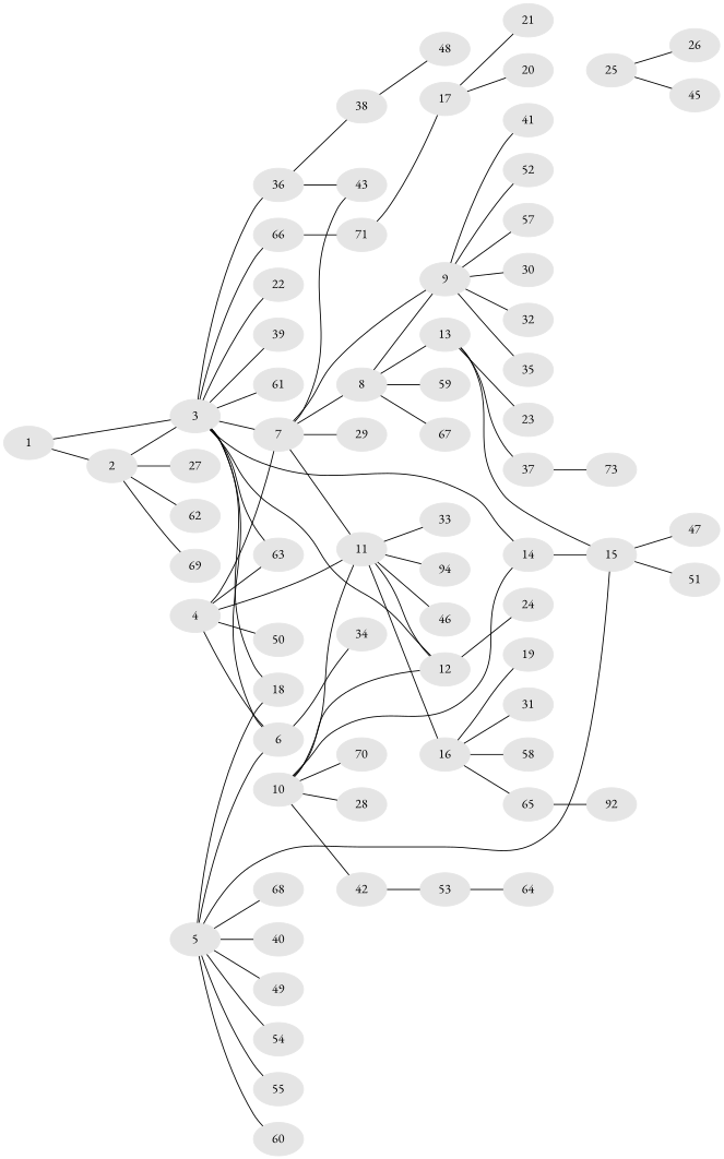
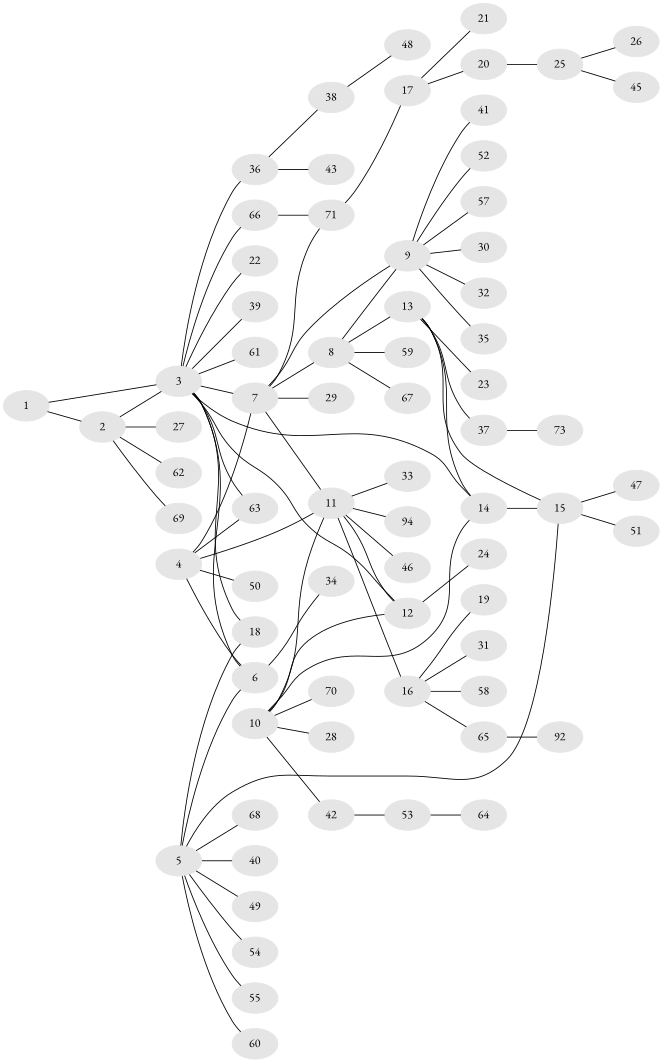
  graph {
    fontname="EB Garamond"
    rankdir=LR
    node [color=gray90 fontname="EB Garamond" style=filled]
    edge [fontname="EB Garamond"]
    1
    2
    3
    27
    62
    69
    6
    7
    12
    14
    18
    22
    36
    39
    61
    63
    66
    34
    11
    8
    9
    29
    71
    24
    15
    38
    43
    4
    50
    5
    40
    49
    54
    55
    60
    68
    16
    33
    n39 [label=94]
    46
    47
    51
    13
    59
    67
    30
    32
    35
    41
    52
    57
    17
    23
    37
    10
    28
    42
    70
    53
    19
    31
    58
    65
    20
    21
    73
    n67 [label=92]
    25
    26
    45
    48
    64
    1 -- 2
    1 -- 3
    2 -- 3
    2 -- 27
    2 -- 62
    2 -- 69
    3 -- 6
    3 -- 7
    3 -- 12
    3 -- 14
    3 -- 18
    3 -- 22
    3 -- 36
    3 -- 39
    3 -- 61
    3 -- 63
    3 -- 66
    6 -- 34
    7 -- 11
    7 -- 8
    7 -- 9
    7 -- 29
-   7 -- 43
+   7 -- 71
    12 -- 24
    14 -- 15
    36 -- 38
    36 -- 43
    66 -- 71
    11 -- 12
    11 -- 16
    11 -- 33
    11 -- n39
    11 -- 46
    8 -- 9
    8 -- 13
    8 -- 59
    8 -- 67
    9 -- 30
    9 -- 32
    9 -- 35
    9 -- 41
    9 -- 52
    9 -- 57
    71 -- 17
    15 -- 47
    15 -- 51
    38 -- 48
    4 -- 6
    4 -- 7
    4 -- 63
    4 -- 11
    4 -- 50
    5 -- 6
    5 -- 18
    5 -- 15
    5 -- 40
    5 -- 49
    5 -- 54
    5 -- 55
    5 -- 60
    5 -- 68
    16 -- 19
    16 -- 31
    16 -- 58
    16 -- 65
+   13 -- 14
    13 -- 15
    13 -- 23
    13 -- 37
    17 -- 20
    17 -- 21
    37 -- 73
    10 -- 12
    10 -- 14
    10 -- 11
    10 -- 28
    10 -- 42
    10 -- 70
    42 -- 53
    53 -- 64
    65 -- n67
+   20 -- 25
    25 -- 26
    25 -- 45
  }
